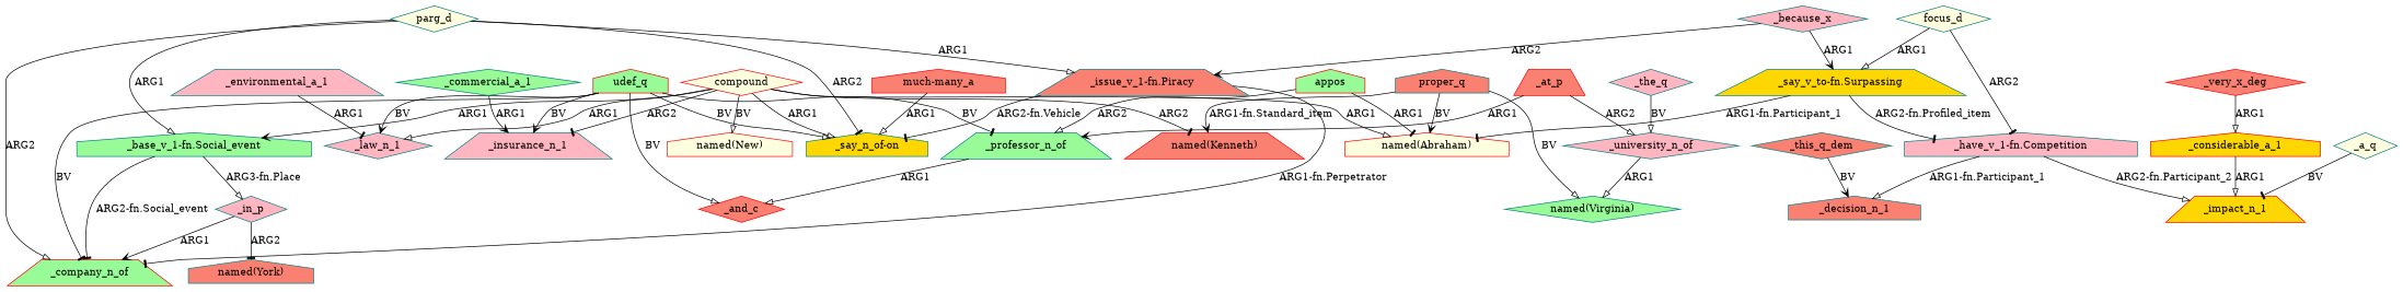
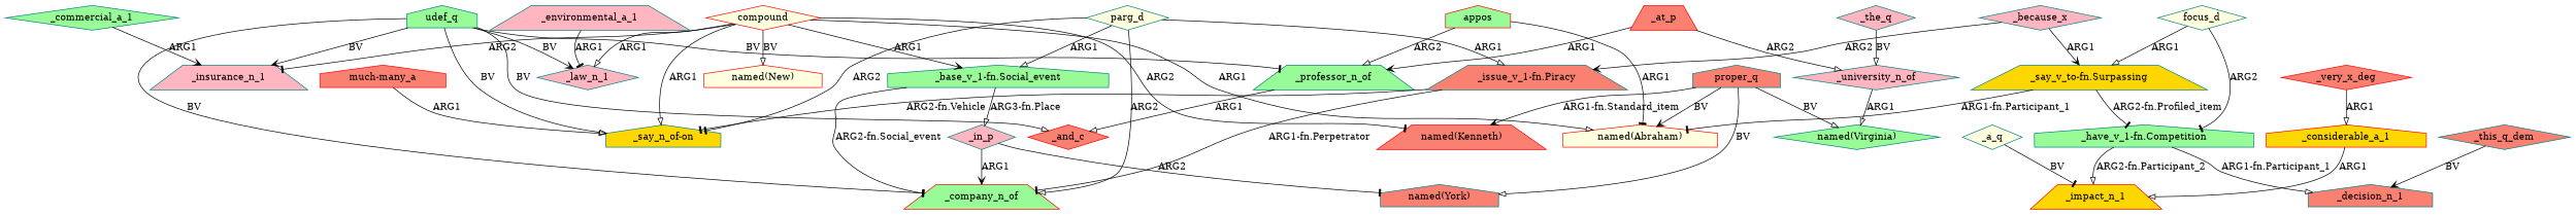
  digraph {
    node [color=teal fillcolor=salmon shape=diamond style=filled]
    edge [arrowhead=onormal]
-   udef_q [color=red fillcolor=palegreen shape=house]
+   udef_q [fillcolor=palegreen shape=house]
    _insurance_n_1 [fillcolor=lightpink shape=trapezium]
    _professor_n_of [fillcolor=palegreen shape=trapezium]
    _and_c [color=red]
    _company_n_of [color=red fillcolor=palegreen shape=trapezium]
    _law_n_1 [fillcolor=lightpink]
    n7 [fillcolor=gold label="_say_n_of-on" shape=house]
    _at_p [color=red shape=trapezium]
    _university_n_of [fillcolor=lightpink]
    "named(Virginia)" [fillcolor=palegreen]
    proper_q [shape=house]
    "named(Abraham)" [color=red fillcolor=lightyellow shape=house]
    "named(Kenneth)" [color=red shape=trapezium]
    "named(York)" [shape=house]
    "named(New)" [color=red fillcolor=lightyellow shape=house]
    compound [color=red fillcolor=lightyellow]
    "_base_v_1-fn.Social_event" [fillcolor=palegreen shape=house]
    appos [color=red fillcolor=palegreen shape=house]
    _in_p [fillcolor=lightpink]
    "_say_v_to-fn.Surpassing" [fillcolor=gold shape=trapezium]
-   "_have_v_1-fn.Competition" [fillcolor=lightpink shape=house]
+   "_have_v_1-fn.Competition" [fillcolor=palegreen shape=house]
    _impact_n_1 [color=red fillcolor=gold shape=trapezium]
    _decision_n_1 [shape=house]
    _environmental_a_1 [fillcolor=lightpink shape=trapezium]
    _commercial_a_1 [fillcolor=palegreen]
    _the_q [fillcolor=lightpink]
    parg_d [fillcolor=lightyellow]
    "_issue_v_1-fn.Piracy" [shape=trapezium]
    _because_x [fillcolor=lightpink]
    focus_d [fillcolor=lightyellow]
    _very_x_deg [color=red]
    _considerable_a_1 [color=red fillcolor=gold shape=house]
    "much-many_a" [color=red shape=house]
    _a_q [fillcolor=lightyellow]
    _this_q_dem
    udef_q -> _insurance_n_1 [arrowhead=vee label=BV]
    udef_q -> _professor_n_of [arrowhead=tee label=BV]
    udef_q -> _and_c [label=BV]
    udef_q -> _company_n_of [arrowhead=tee label=BV]
    udef_q -> _law_n_1 [arrowhead=vee label=BV]
    udef_q -> n7 [label=BV]
    _professor_n_of -> _and_c [label=ARG1]
    _at_p -> _professor_n_of [arrowhead=vee label=ARG1]
    _at_p -> _university_n_of [label=ARG2]
    _university_n_of -> "named(Virginia)" [label=ARG1]
    proper_q -> "named(Virginia)" [label=BV]
    proper_q -> "named(Abraham)" [arrowhead=vee label=BV]
    proper_q -> "named(Kenneth)" [arrowhead=vee label="ARG1-fn.Standard_item"]
+   proper_q -> "named(York)" [label=BV]
    compound -> _insurance_n_1 [arrowhead=tee label=ARG2]
    compound -> _law_n_1 [label=ARG1]
    compound -> n7 [label=ARG1]
    compound -> "named(Abraham)" [label=ARG1]
    compound -> "named(Kenneth)" [arrowhead=tee label=ARG2]
    compound -> "named(New)" [label=BV]
    compound -> "_base_v_1-fn.Social_event" [arrowhead=vee label=ARG1]
    "_base_v_1-fn.Social_event" -> _company_n_of [arrowhead=tee label="ARG2-fn.Social_event"]
    "_base_v_1-fn.Social_event" -> _in_p [label="ARG3-fn.Place"]
    appos -> _professor_n_of [label=ARG2]
    appos -> "named(Abraham)" [arrowhead=tee label=ARG1]
    _in_p -> _company_n_of [arrowhead=vee label=ARG1]
    _in_p -> "named(York)" [arrowhead=tee label=ARG2]
    "_say_v_to-fn.Surpassing" -> "named(Abraham)" [arrowhead=tee label="ARG1-fn.Participant_1"]
    "_say_v_to-fn.Surpassing" -> "_have_v_1-fn.Competition" [arrowhead=tee label="ARG2-fn.Profiled_item"]
    "_have_v_1-fn.Competition" -> _impact_n_1 [label="ARG2-fn.Participant_2"]
    "_have_v_1-fn.Competition" -> _decision_n_1 [label="ARG1-fn.Participant_1"]
    _environmental_a_1 -> _law_n_1 [arrowhead=tee label=ARG1]
    _commercial_a_1 -> _insurance_n_1 [arrowhead=vee label=ARG1]
    _the_q -> _university_n_of [label=BV]
    parg_d -> _company_n_of [label=ARG2]
    parg_d -> n7 [arrowhead=tee label=ARG2]
    parg_d -> "_base_v_1-fn.Social_event" [label=ARG1]
    parg_d -> "_issue_v_1-fn.Piracy" [label=ARG1]
    "_issue_v_1-fn.Piracy" -> _company_n_of [arrowhead=tee label="ARG1-fn.Perpetrator"]
    "_issue_v_1-fn.Piracy" -> n7 [arrowhead=tee label="ARG2-fn.Vehicle"]
    _because_x -> "_say_v_to-fn.Surpassing" [arrowhead=vee label=ARG1]
    _because_x -> "_issue_v_1-fn.Piracy" [arrowhead=vee label=ARG2]
    focus_d -> "_say_v_to-fn.Surpassing" [label=ARG1]
    focus_d -> "_have_v_1-fn.Competition" [arrowhead=tee label=ARG2]
    _very_x_deg -> _considerable_a_1 [label=ARG1]
    _considerable_a_1 -> _impact_n_1 [label=ARG1]
    "much-many_a" -> n7 [label=ARG1]
    _a_q -> _impact_n_1 [arrowhead=tee label=BV]
    _this_q_dem -> _decision_n_1 [arrowhead=vee label=BV]
  }
